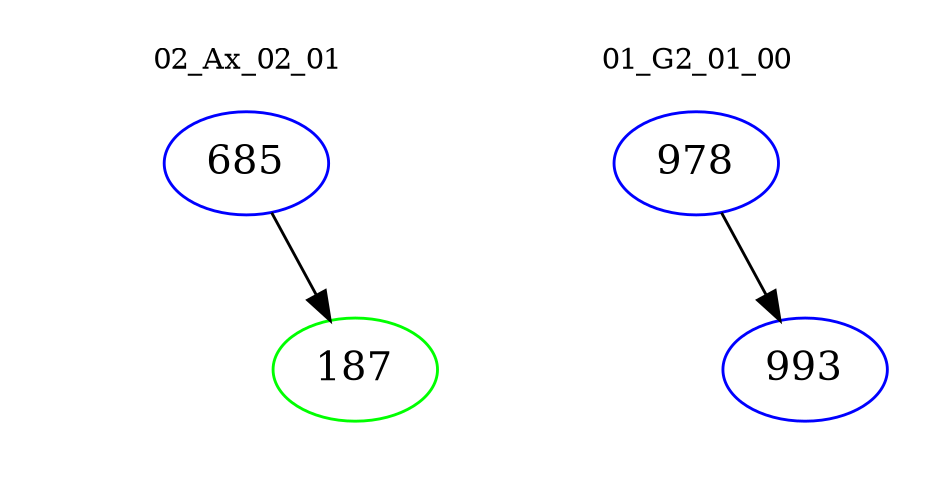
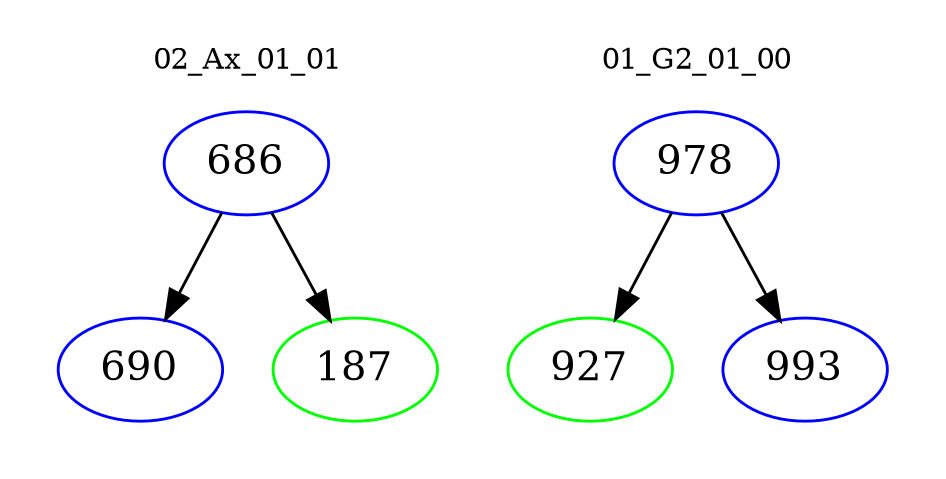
  digraph {
    node [color=blue]
    edge [color=black]
-   n1 [label=685]
+   n1 [label=686]
+   n2 [label=690]
    n3 [color=green label=187]
    n4 [label=978]
+   n5 [color=green label=927]
    n6 [label=993]
    subgraph cluster_1 {
      color=white
      fontsize=10
-     label="02_Ax_02_01"
+     label="02_Ax_01_01"
      n1
+     n2
      n3
    }
    subgraph cluster_2 {
      color=white
      fontsize=10
      label="01_G2_01_00"
      n4
+     n5
      n6
    }
+   n1 -> n2
    n1 -> n3
+   n4 -> n5
    n4 -> n6
  }
